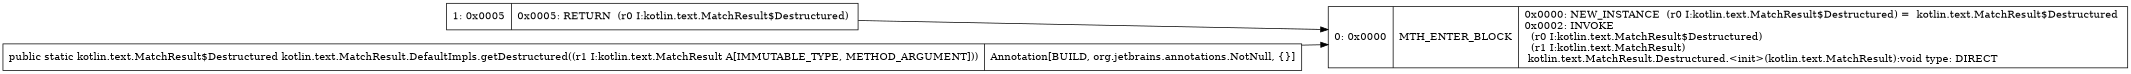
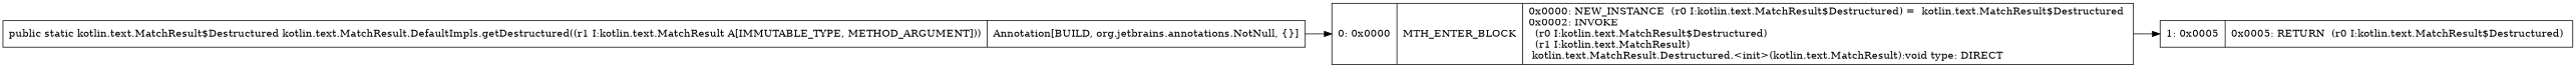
  digraph {
    rankdir=LR
    node [shape=record]
    n1 [label="{0\:\ 0x0000|MTH_ENTER_BLOCK\l|0x0000: NEW_INSTANCE  (r0 I:kotlin.text.MatchResult$Destructured) =  kotlin.text.MatchResult$Destructured \l0x0002: INVOKE  \l  (r0 I:kotlin.text.MatchResult$Destructured)\l  (r1 I:kotlin.text.MatchResult)\l kotlin.text.MatchResult.Destructured.\<init\>(kotlin.text.MatchResult):void type: DIRECT \l}"]
    n2 [label="{1\:\ 0x0005|0x0005: RETURN  (r0 I:kotlin.text.MatchResult$Destructured) \l}"]
    n3 [label="{public static kotlin.text.MatchResult$Destructured kotlin.text.MatchResult.DefaultImpls.getDestructured((r1 I:kotlin.text.MatchResult A[IMMUTABLE_TYPE, METHOD_ARGUMENT]))  | Annotation[BUILD, org.jetbrains.annotations.NotNull, \{\}]\l}"]
-   n2 -> n1
+   n1 -> n2
    n3 -> n1
  }
